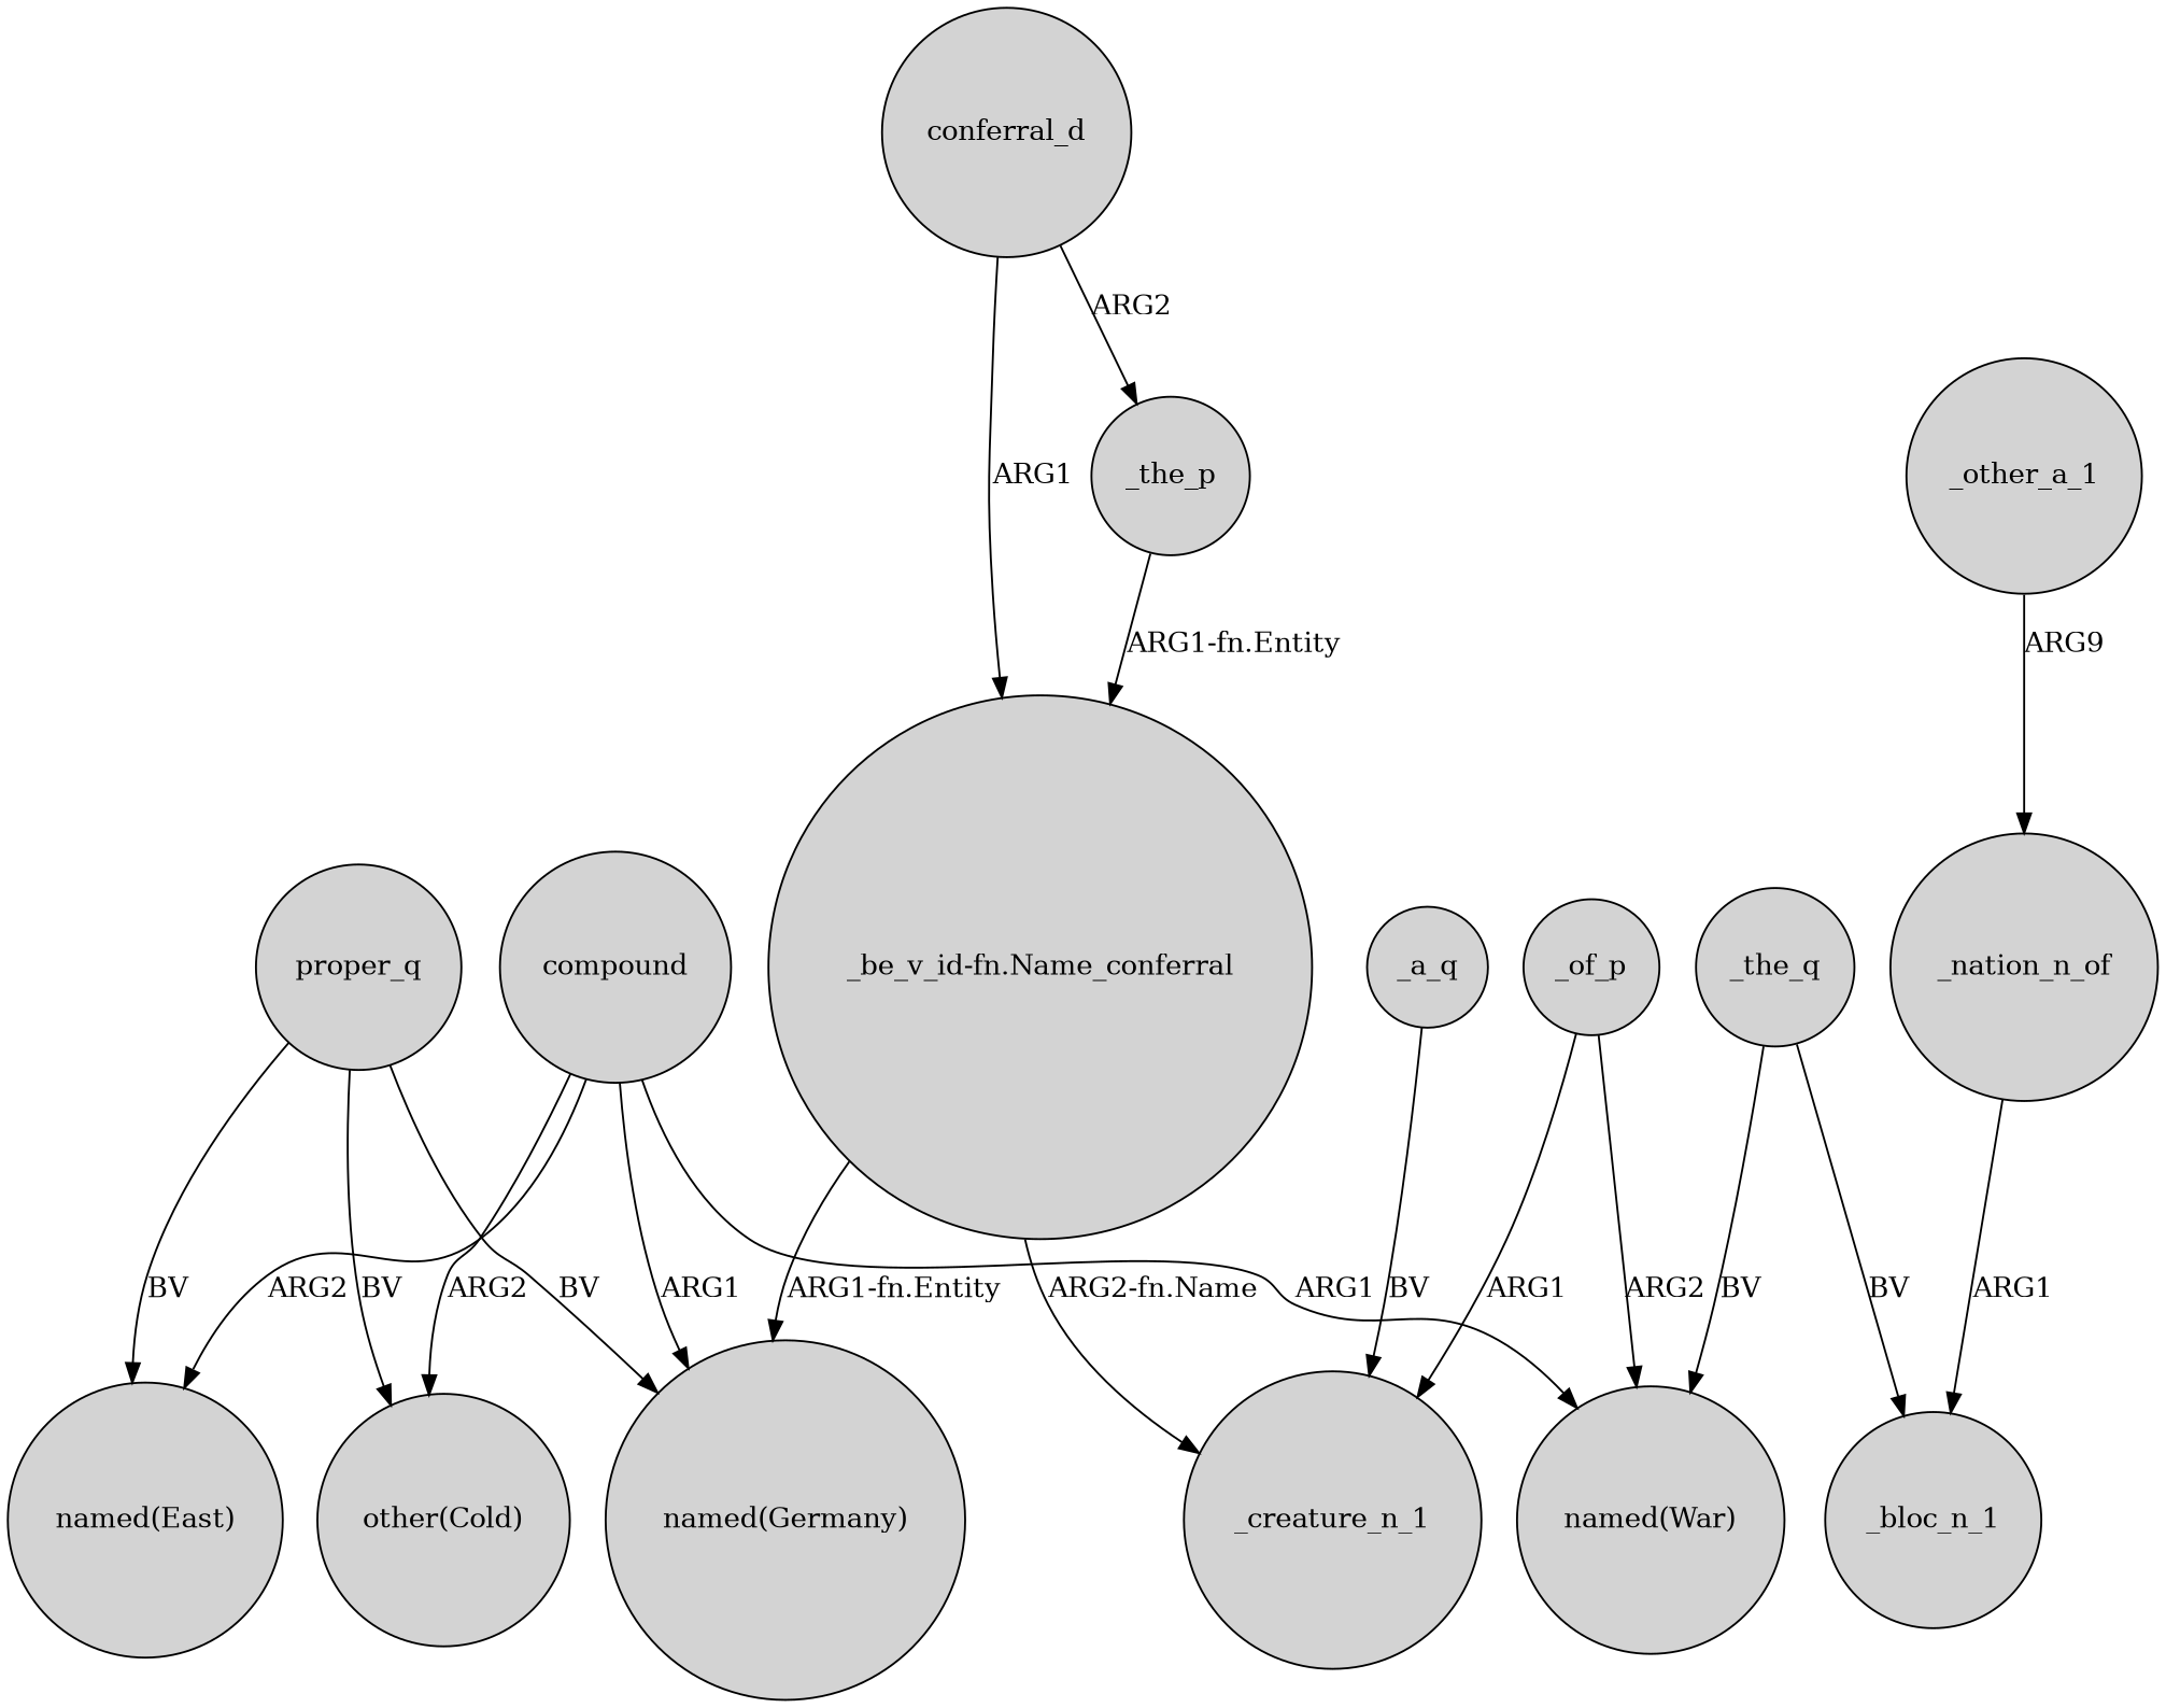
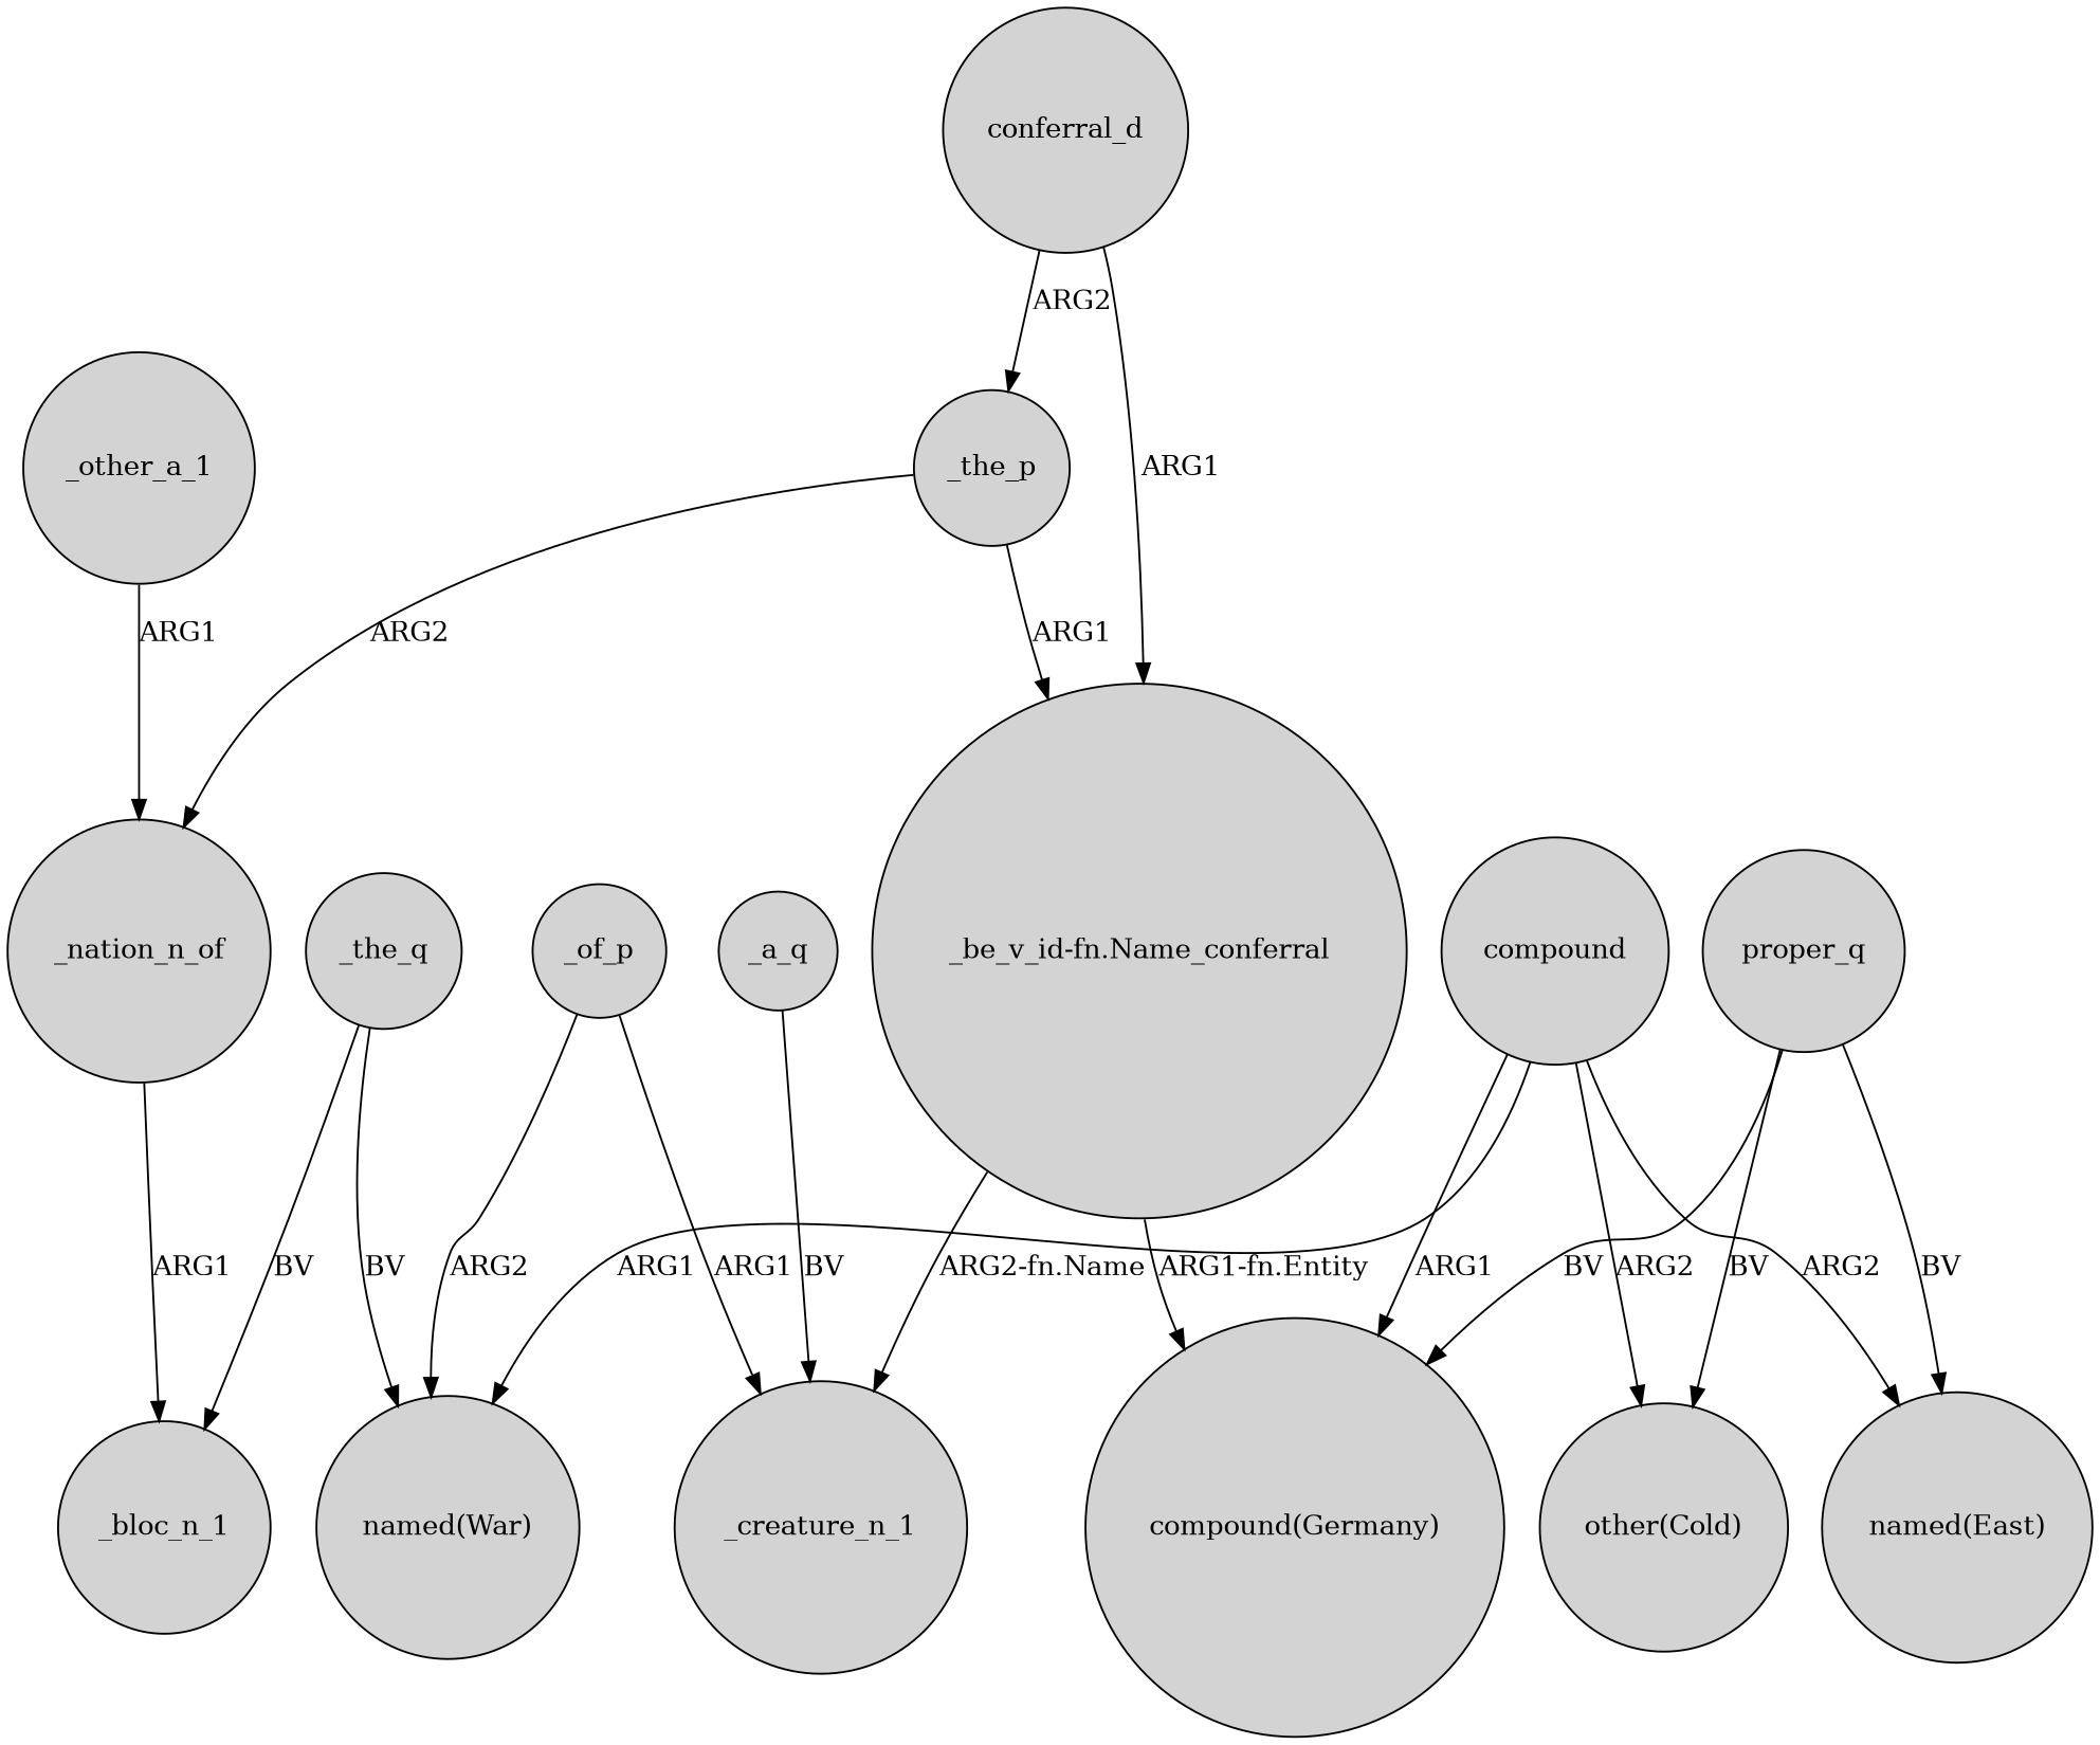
  digraph {
    node [shape=circle style=filled]
    n1 [label=_the_p]
    _nation_n_of
    "_be_v_id-fn.Name_conferral"
    _bloc_n_1
-   "named(Germany)"
+   "named(Germany)" [label="compound(Germany)"]
    _creature_n_1
    compound
    "named(East)"
    "named(War)"
    n10 [label="other(Cold)"]
    _of_p
    _the_q
    n13 [label=conferral_d]
    proper_q
    _other_a_1
    _a_q
-   n1 -> "_be_v_id-fn.Name_conferral" [label="ARG1-fn.Entity"]
+   n1 -> _nation_n_of [label=ARG2]
+   n1 -> "_be_v_id-fn.Name_conferral" [label=ARG1]
    _nation_n_of -> _bloc_n_1 [label=ARG1]
    "_be_v_id-fn.Name_conferral" -> "named(Germany)" [label="ARG1-fn.Entity"]
    "_be_v_id-fn.Name_conferral" -> _creature_n_1 [label="ARG2-fn.Name"]
    compound -> "named(Germany)" [label=ARG1]
    compound -> "named(East)" [label=ARG2]
    compound -> "named(War)" [label=ARG1]
    compound -> n10 [label=ARG2]
    _of_p -> _creature_n_1 [label=ARG1]
    _of_p -> "named(War)" [label=ARG2]
    _the_q -> _bloc_n_1 [label=BV]
    _the_q -> "named(War)" [label=BV]
    n13 -> n1 [label=ARG2]
    n13 -> "_be_v_id-fn.Name_conferral" [label=ARG1]
    proper_q -> "named(Germany)" [label=BV]
    proper_q -> "named(East)" [label=BV]
    proper_q -> n10 [label=BV]
-   _other_a_1 -> _nation_n_of [label=ARG9]
+   _other_a_1 -> _nation_n_of [label=ARG1]
    _a_q -> _creature_n_1 [label=BV]
  }
